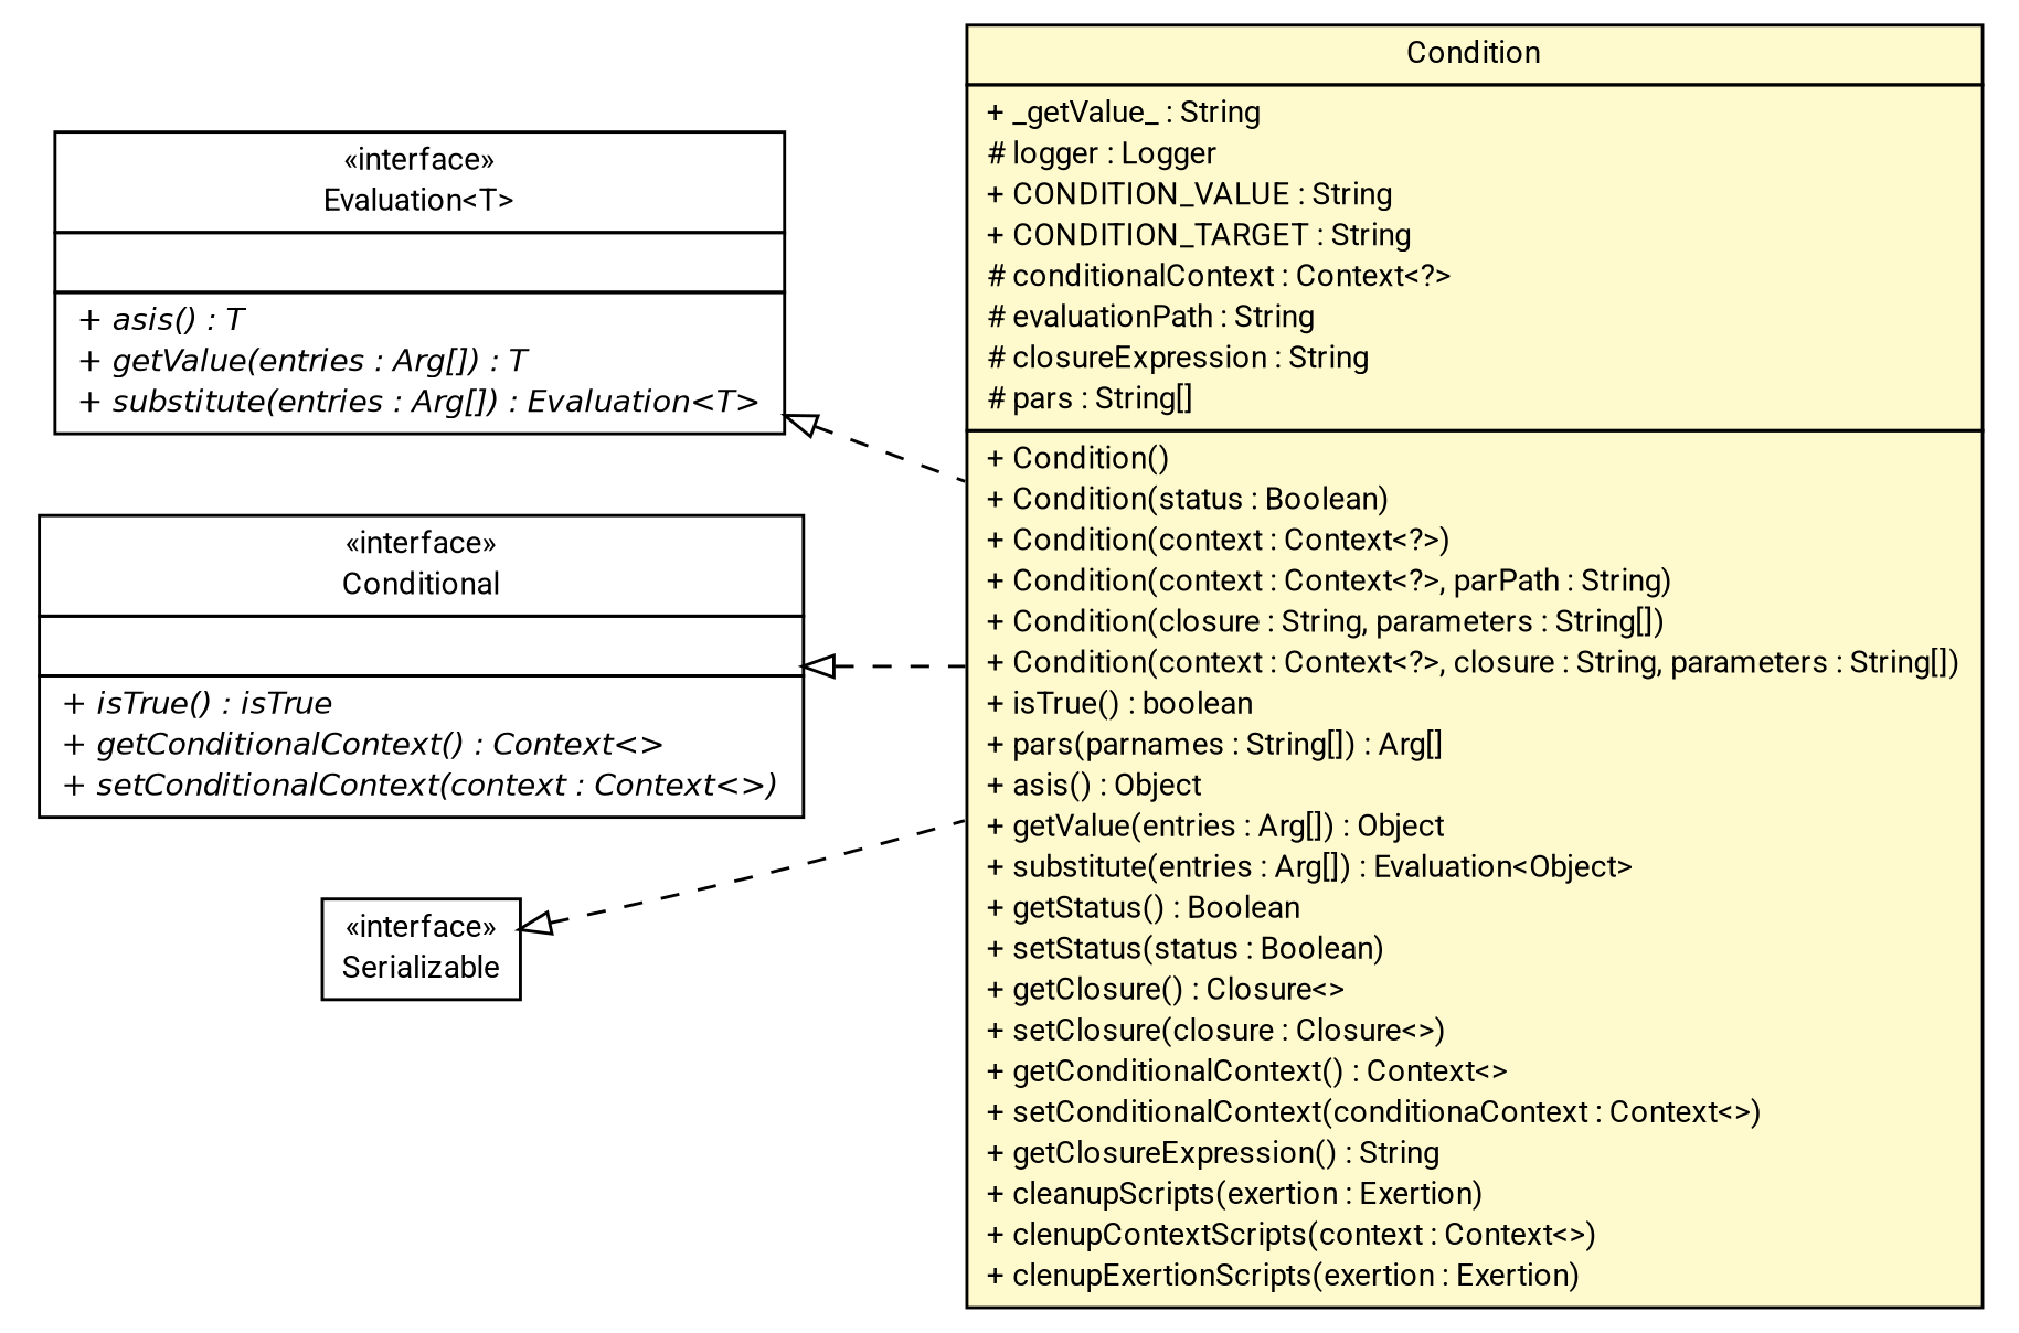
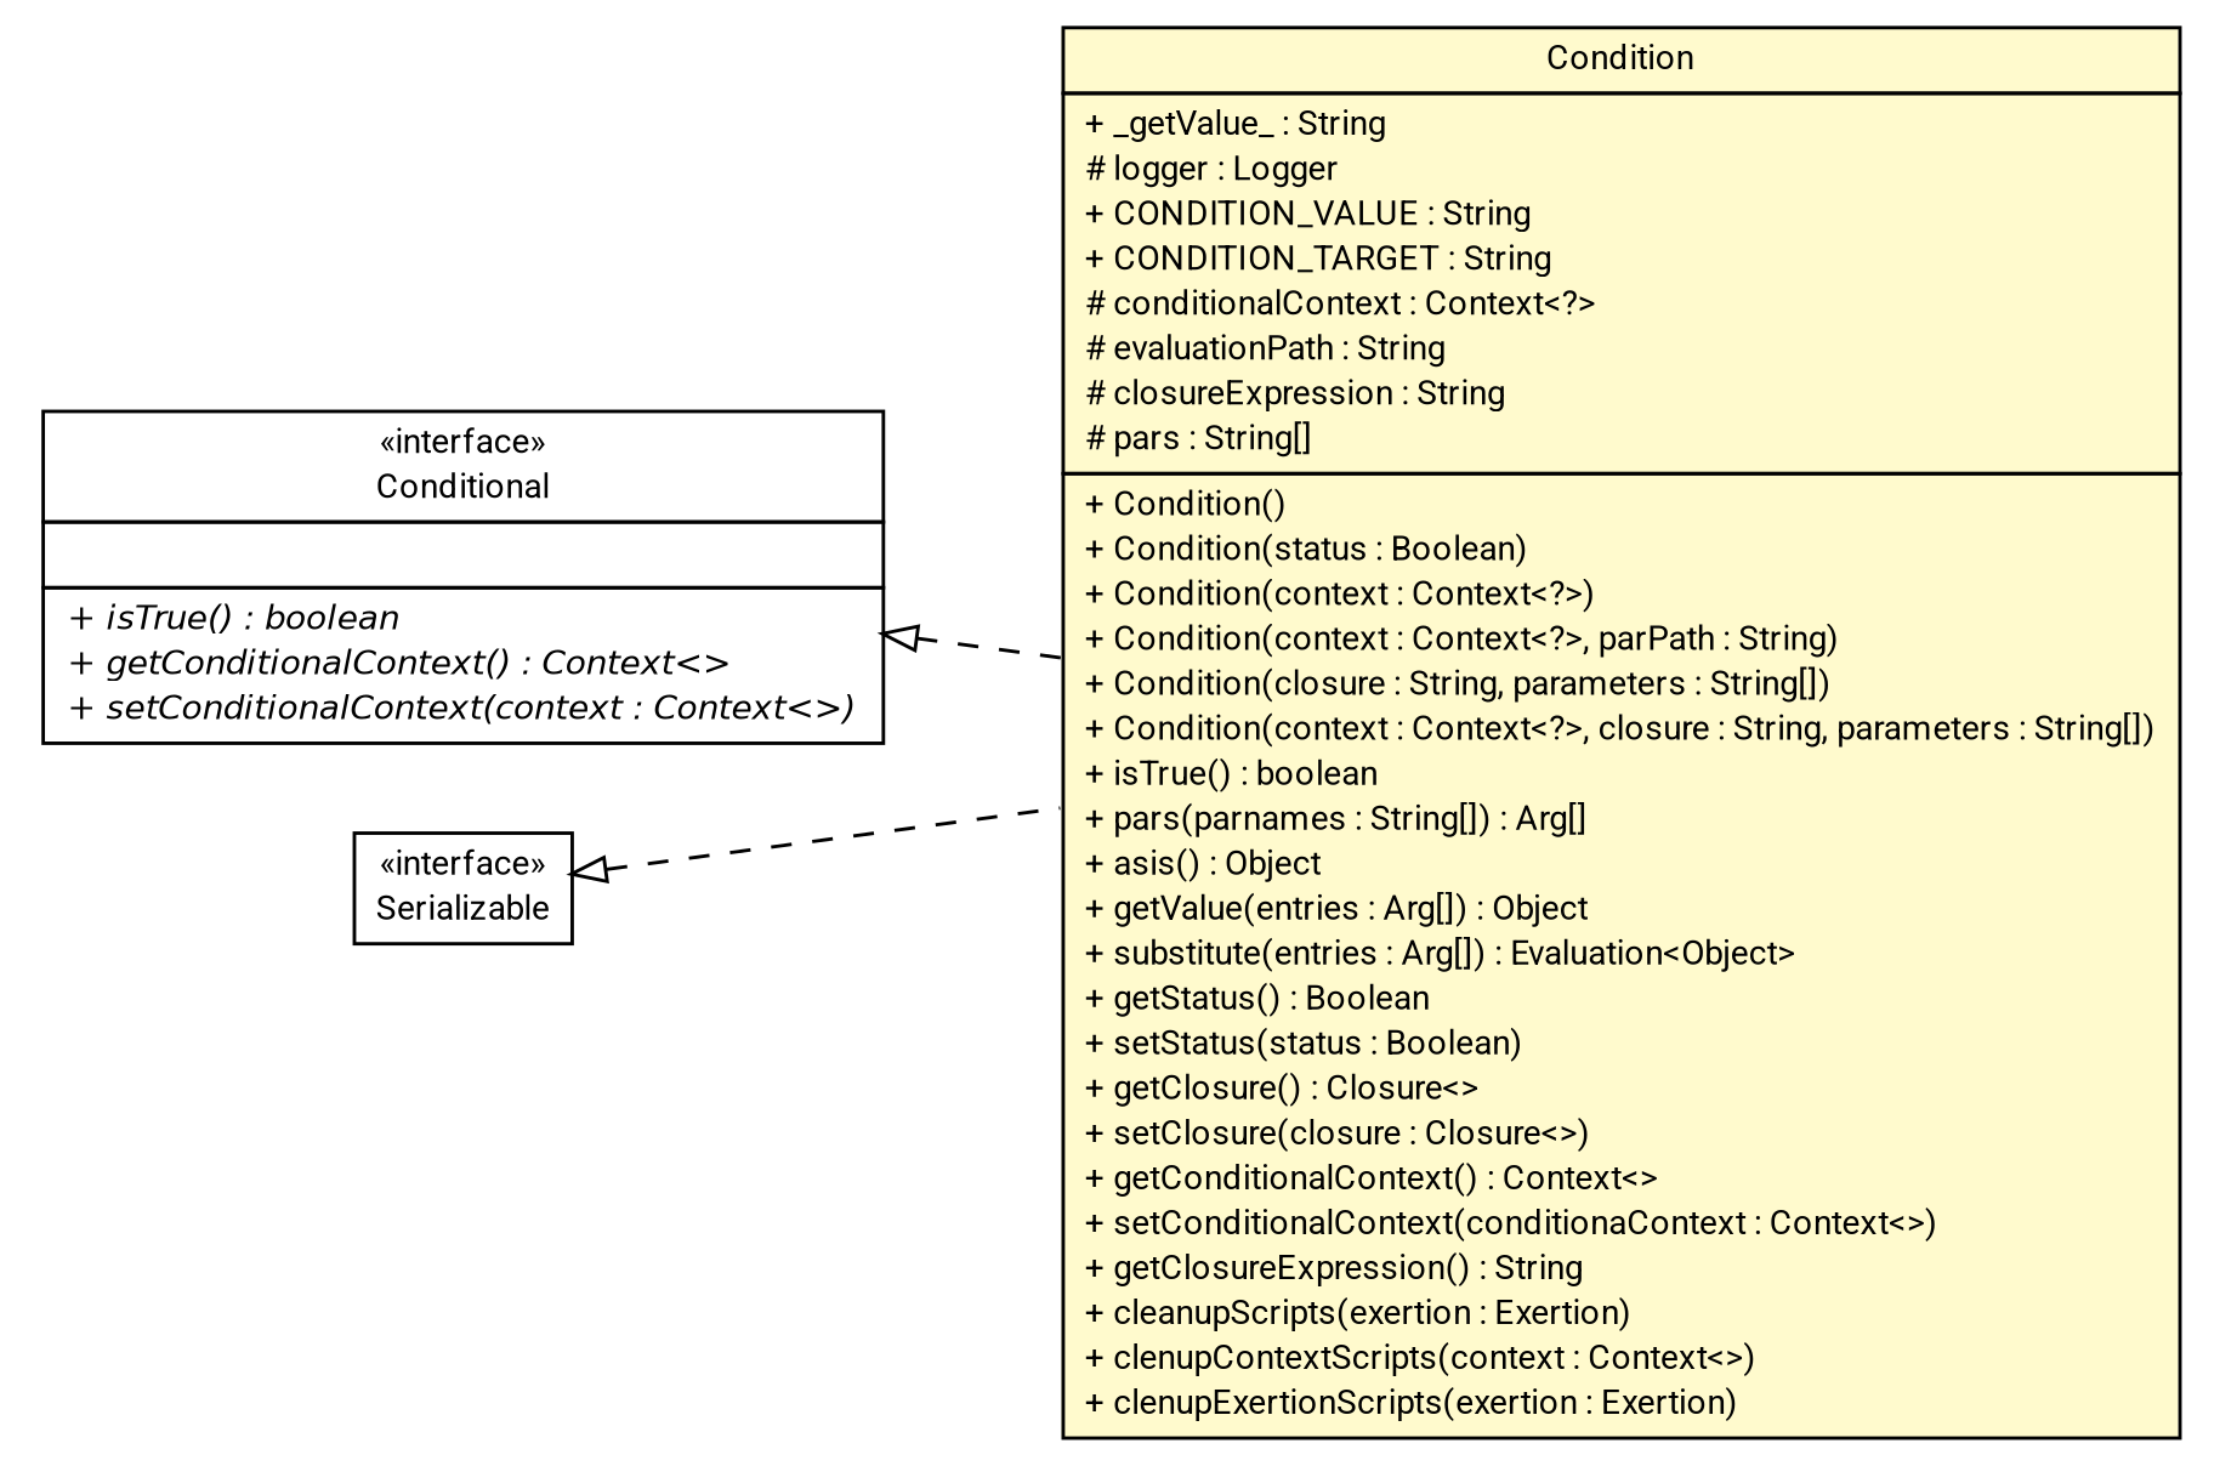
  digraph {
    fontname=Roboto
    nodesep=0.25
    rankdir=LR
    ranksep=0.5
    node [fontcolor=black fontname=Roboto fontsize=10.0 shape=plaintext]
    edge [arrowtail=empty dir=back fontname=Roboto fontsize=10 headport=p labelfontname=Helvetica labelfontsize=10 style=dashed tailport=p]
    n1 [label=<<table title="sorcer.service.Condition" border="0" cellborder="1" cellspacing="0" cellpadding="2" port="p" bgcolor="lemonChiffon" href="./Condition.html"> 		<tr><td><table border="0" cellspacing="0" cellpadding="1"> <tr><td align="center" balign="center"> Condition </td></tr> 		</table></td></tr> 		<tr><td><table border="0" cellspacing="0" cellpadding="1"> <tr><td align="left" balign="left"> + _getValue_ : String </td></tr> <tr><td align="left" balign="left"> # logger : Logger </td></tr> <tr><td align="left" balign="left"> + CONDITION_VALUE : String </td></tr> <tr><td align="left" balign="left"> + CONDITION_TARGET : String </td></tr> <tr><td align="left" balign="left"> # conditionalContext : Context&lt;?&gt; </td></tr> <tr><td align="left" balign="left"> # evaluationPath : String </td></tr> <tr><td align="left" balign="left"> # closureExpression : String </td></tr> <tr><td align="left" balign="left"> # pars : String[] </td></tr> 		</table></td></tr> 		<tr><td><table border="0" cellspacing="0" cellpadding="1"> <tr><td align="left" balign="left"> + Condition() </td></tr> <tr><td align="left" balign="left"> + Condition(status : Boolean) </td></tr> <tr><td align="left" balign="left"> + Condition(context : Context&lt;?&gt;) </td></tr> <tr><td align="left" balign="left"> + Condition(context : Context&lt;?&gt;, parPath : String) </td></tr> <tr><td align="left" balign="left"> + Condition(closure : String, parameters : String[]) </td></tr> <tr><td align="left" balign="left"> + Condition(context : Context&lt;?&gt;, closure : String, parameters : String[]) </td></tr> <tr><td align="left" balign="left"> + isTrue() : boolean </td></tr> <tr><td align="left" balign="left"> + pars(parnames : String[]) : Arg[] </td></tr> <tr><td align="left" balign="left"> + asis() : Object </td></tr> <tr><td align="left" balign="left"> + getValue(entries : Arg[]) : Object </td></tr> <tr><td align="left" balign="left"> + substitute(entries : Arg[]) : Evaluation&lt;Object&gt; </td></tr> <tr><td align="left" balign="left"> + getStatus() : Boolean </td></tr> <tr><td align="left" balign="left"> + setStatus(status : Boolean) </td></tr> <tr><td align="left" balign="left"> + getClosure() : Closure&lt;&gt; </td></tr> <tr><td align="left" balign="left"> + setClosure(closure : Closure&lt;&gt;) </td></tr> <tr><td align="left" balign="left"> + getConditionalContext() : Context&lt;&gt; </td></tr> <tr><td align="left" balign="left"> + setConditionalContext(conditionaContext : Context&lt;&gt;) </td></tr> <tr><td align="left" balign="left"> + getClosureExpression() : String </td></tr> <tr><td align="left" balign="left"> + cleanupScripts(exertion : Exertion) </td></tr> <tr><td align="left" balign="left"> + clenupContextScripts(context : Context&lt;&gt;) </td></tr> <tr><td align="left" balign="left"> + clenupExertionScripts(exertion : Exertion) </td></tr> 		</table></td></tr> 		</table>>]
-   n2 [label=<<table title="sorcer.service.Evaluation" border="0" cellborder="1" cellspacing="0" cellpadding="2" port="p" href="./Evaluation.html"> 		<tr><td><table border="0" cellspacing="0" cellpadding="1"> <tr><td align="center" balign="center"> &#171;interface&#187; </td></tr> <tr><td align="center" balign="center"> Evaluation&lt;T&gt; </td></tr> 		</table></td></tr> 		<tr><td><table border="0" cellspacing="0" cellpadding="1"> <tr><td align="left" balign="left">  </td></tr> 		</table></td></tr> 		<tr><td><table border="0" cellspacing="0" cellpadding="1"> <tr><td align="left" balign="left"><font face="Helvetica-Oblique" point-size="10.0"> + asis() : T </font></td></tr> <tr><td align="left" balign="left"><font face="Helvetica-Oblique" point-size="10.0"> + getValue(entries : Arg[]) : T </font></td></tr> <tr><td align="left" balign="left"><font face="Helvetica-Oblique" point-size="10.0"> + substitute(entries : Arg[]) : Evaluation&lt;T&gt; </font></td></tr> 		</table></td></tr> 		</table>>]
-   n3 [label=<<table title="sorcer.service.Conditional" border="0" cellborder="1" cellspacing="0" cellpadding="2" port="p" href="./Conditional.html"> 		<tr><td><table border="0" cellspacing="0" cellpadding="1"> <tr><td align="center" balign="center"> &#171;interface&#187; </td></tr> <tr><td align="center" balign="center"> Conditional </td></tr> 		</table></td></tr> 		<tr><td><table border="0" cellspacing="0" cellpadding="1"> <tr><td align="left" balign="left">  </td></tr> 		</table></td></tr> 		<tr><td><table border="0" cellspacing="0" cellpadding="1"> <tr><td align="left" balign="left"><font face="Helvetica-Oblique" point-size="10.0"> + isTrue() : isTrue </font></td></tr> <tr><td align="left" balign="left"><font face="Helvetica-Oblique" point-size="10.0"> + getConditionalContext() : Context&lt;&gt; </font></td></tr> <tr><td align="left" balign="left"><font face="Helvetica-Oblique" point-size="10.0"> + setConditionalContext(context : Context&lt;&gt;) </font></td></tr> 		</table></td></tr> 		</table>>]
+   n3 [label=<<table title="sorcer.service.Conditional" border="0" cellborder="1" cellspacing="0" cellpadding="2" port="p" href="./Conditional.html"> 		<tr><td><table border="0" cellspacing="0" cellpadding="1"> <tr><td align="center" balign="center"> &#171;interface&#187; </td></tr> <tr><td align="center" balign="center"> Conditional </td></tr> 		</table></td></tr> 		<tr><td><table border="0" cellspacing="0" cellpadding="1"> <tr><td align="left" balign="left">  </td></tr> 		</table></td></tr> 		<tr><td><table border="0" cellspacing="0" cellpadding="1"> <tr><td align="left" balign="left"><font face="Helvetica-Oblique" point-size="10.0"> + isTrue() : boolean </font></td></tr> <tr><td align="left" balign="left"><font face="Helvetica-Oblique" point-size="10.0"> + getConditionalContext() : Context&lt;&gt; </font></td></tr> <tr><td align="left" balign="left"><font face="Helvetica-Oblique" point-size="10.0"> + setConditionalContext(context : Context&lt;&gt;) </font></td></tr> 		</table></td></tr> 		</table>>]
    n4 [label=<<table title="java.io.Serializable" border="0" cellborder="1" cellspacing="0" cellpadding="2" port="p" href="http://docs.oracle.com/javase/7/docs/api/java/io/Serializable.html"> 		<tr><td><table border="0" cellspacing="0" cellpadding="1"> <tr><td align="center" balign="center"> &#171;interface&#187; </td></tr> <tr><td align="center" balign="center"> Serializable </td></tr> 		</table></td></tr> 		</table>>]
-   n2 -> n1
    n3 -> n1
    n4 -> n1
  }
